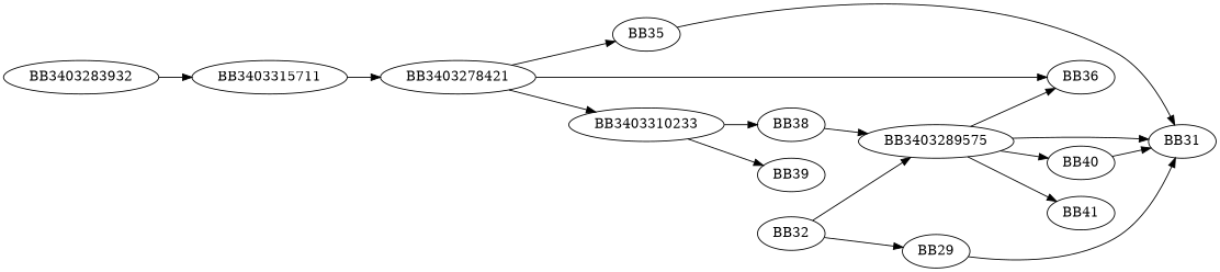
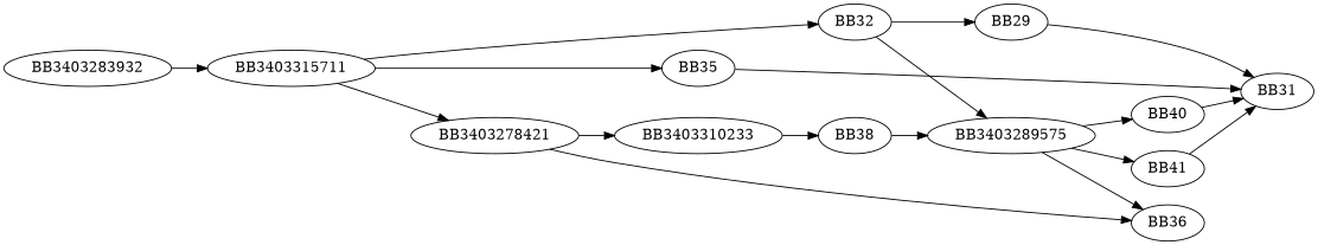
  digraph {
    rankdir=LR
    BB3403283932
    BB3403315711
    BB29
    BB31
    BB32
    BB3403278421
    BB3403289575
    BB35
    BB36
    BB3403310233
    BB40
    BB41
    BB38
-   BB39
    BB3403283932 -> BB3403315711
+   BB3403315711 -> BB32
    BB3403315711 -> BB3403278421
    BB29 -> BB31
    BB32 -> BB29
    BB32 -> BB3403289575
-   BB3403278421 -> BB35
+   BB3403315711 -> BB35
    BB3403278421 -> BB36
    BB3403278421 -> BB3403310233
    BB3403289575 -> BB36
    BB3403289575 -> BB40
    BB3403289575 -> BB41
    BB35 -> BB31
    BB3403310233 -> BB38
-   BB3403310233 -> BB39
    BB40 -> BB31
-   BB3403289575 -> BB31
+   BB41 -> BB31
    BB38 -> BB3403289575
  }
